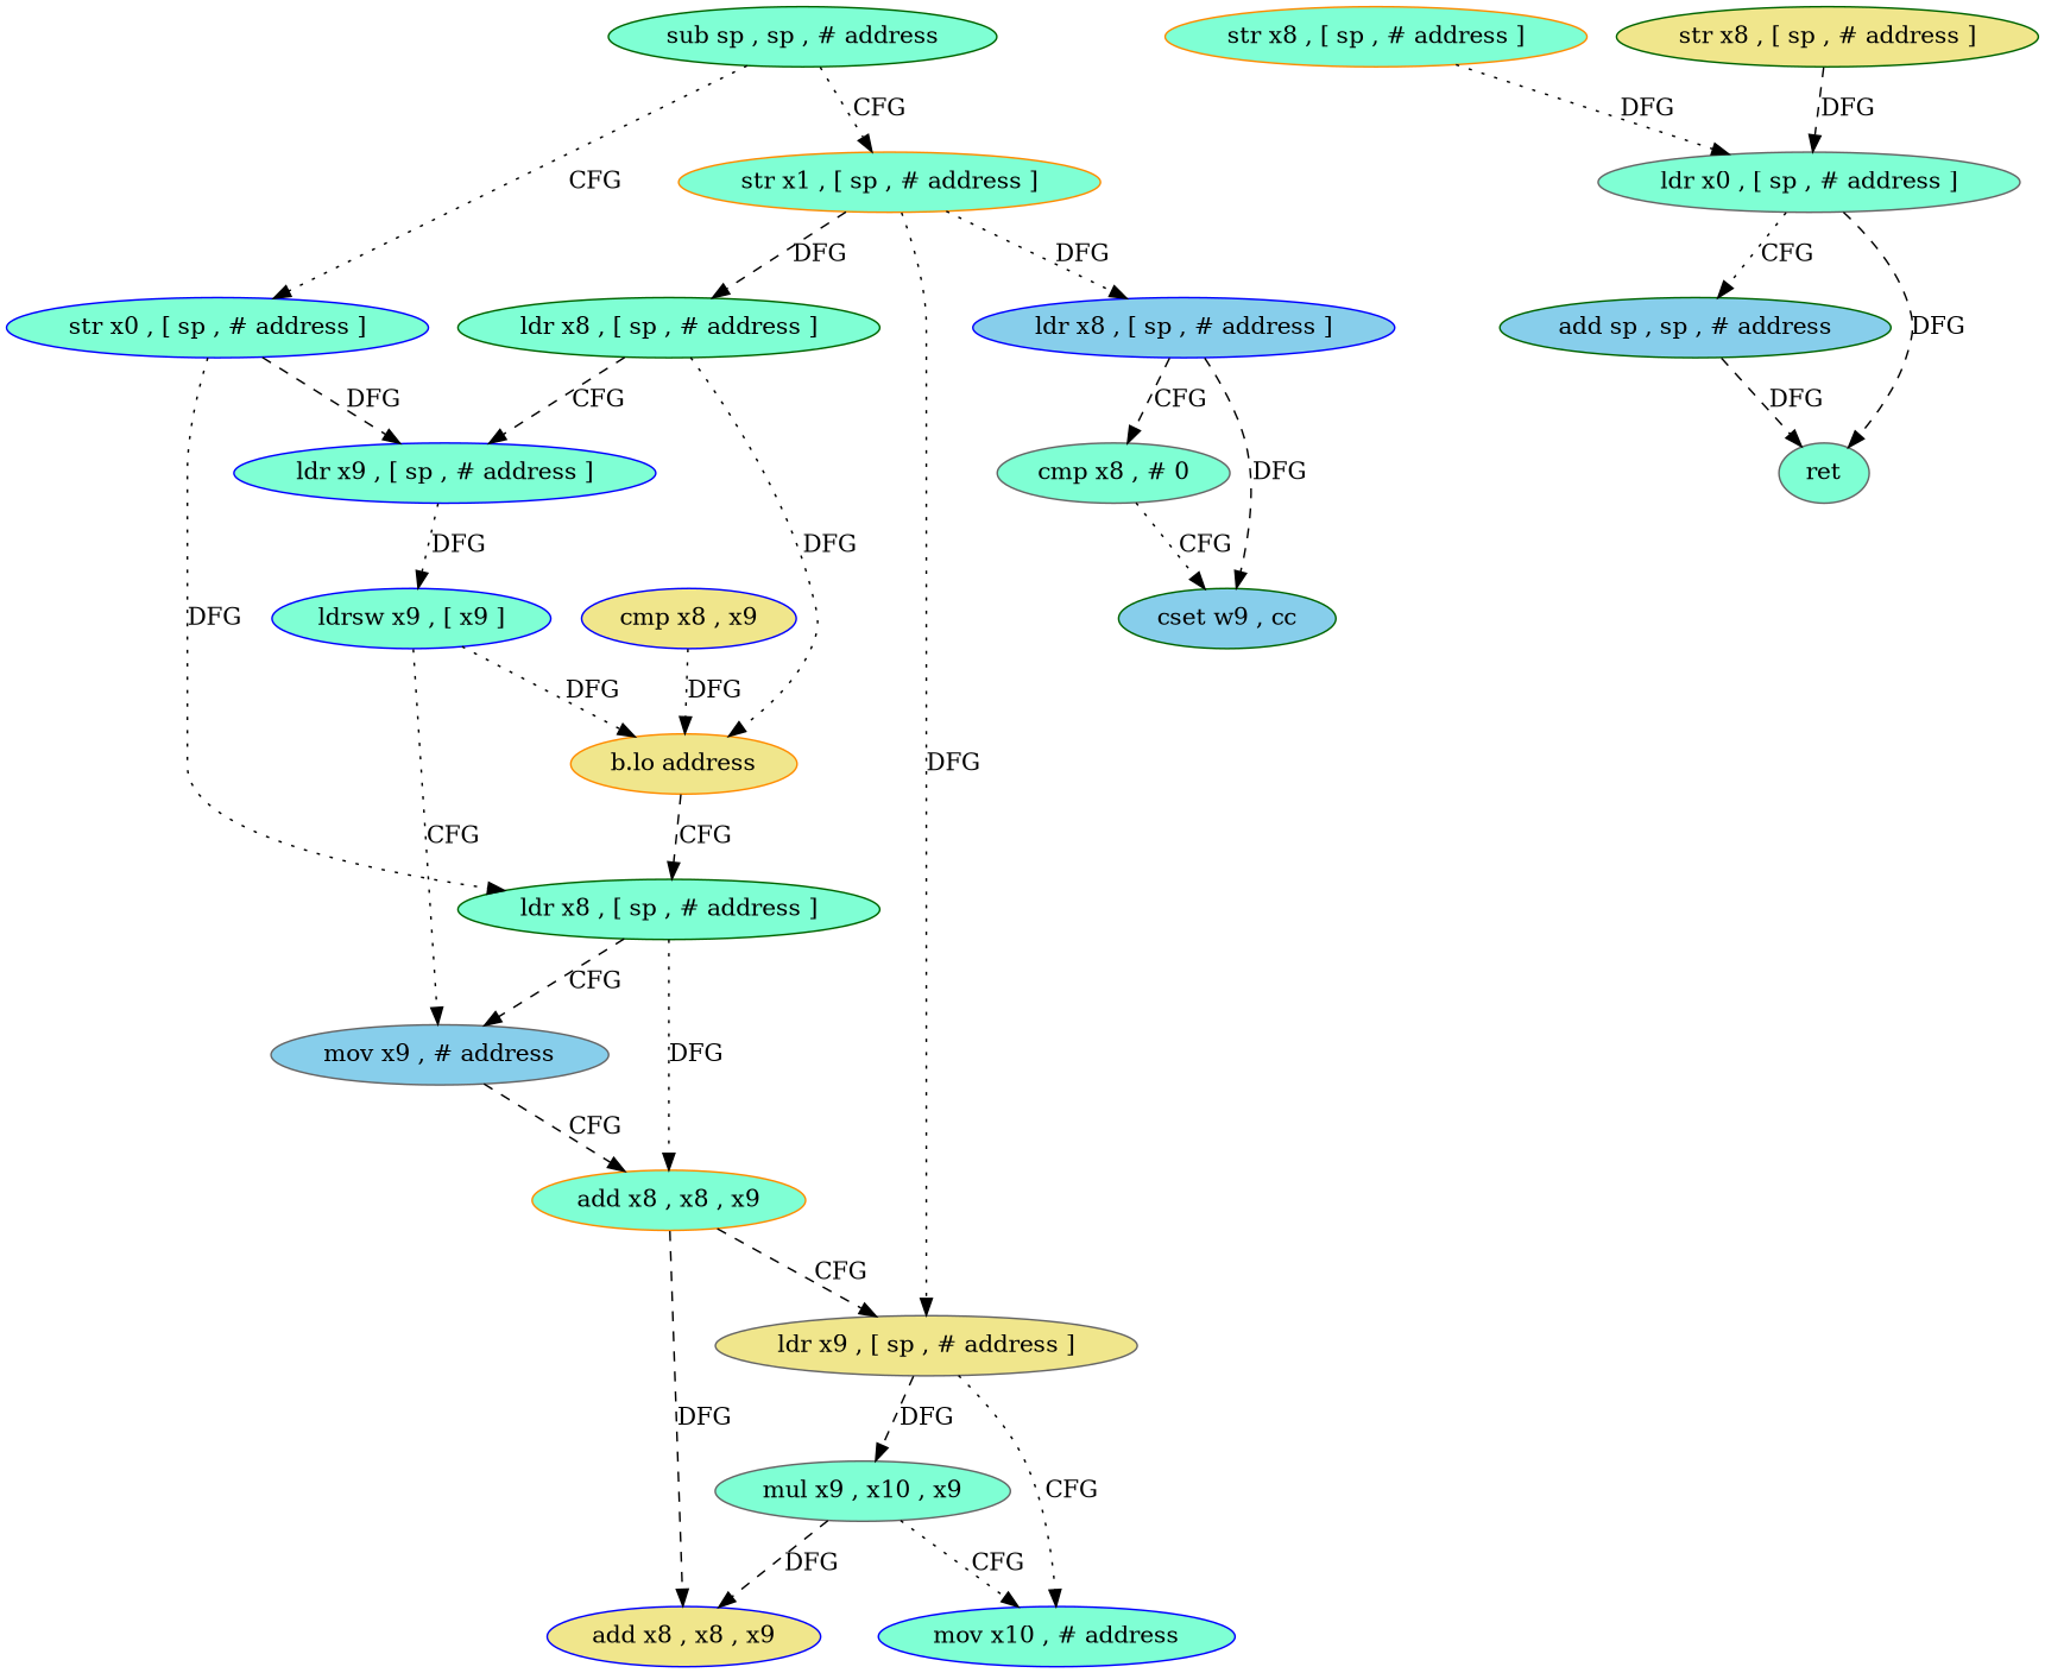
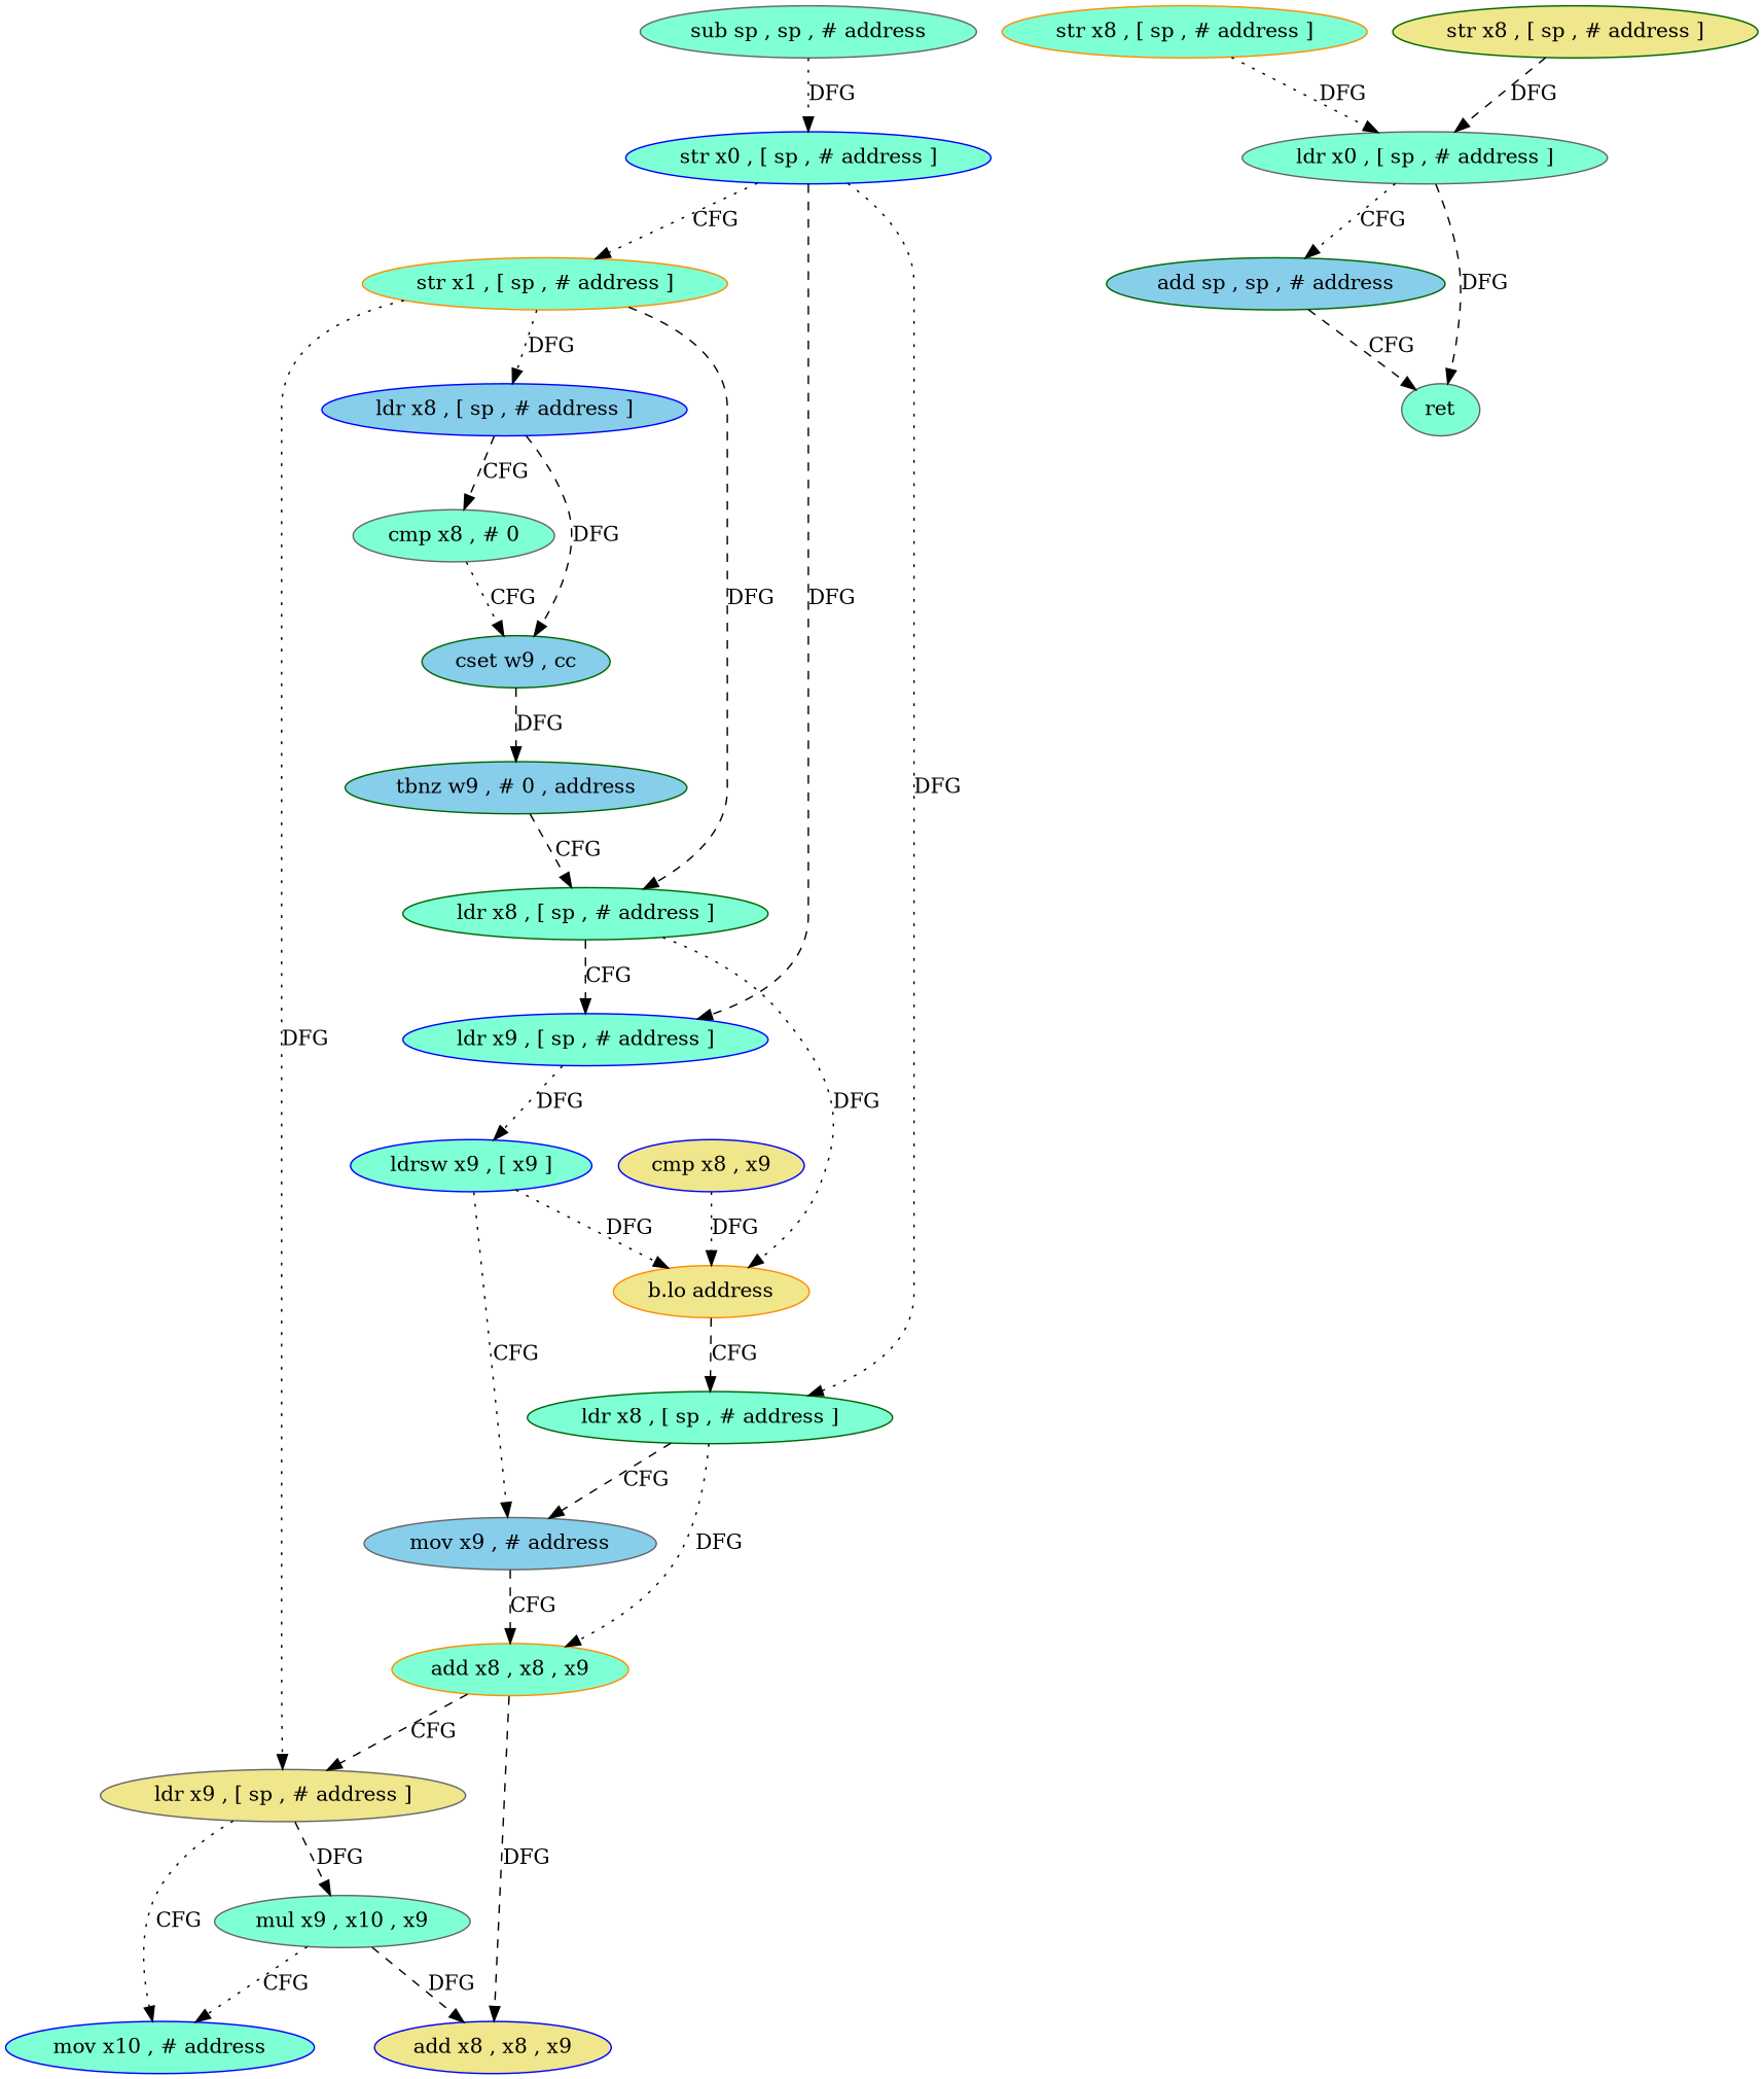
  digraph {
    node [color=darkgreen fillcolor=aquamarine style=filled]
    edge [style=dashed]
-   n1 [label="sub sp , sp , # address"]
+   n1 [color=gray40 label="sub sp , sp , # address"]
    n2 [color=blue label="str x0 , [ sp , # address ]"]
    n3 [color=darkorange label="str x1 , [ sp , # address ]"]
    n4 [color=blue label="ldr x9 , [ sp , # address ]"]
    n5 [label="ldr x8 , [ sp , # address ]"]
    n6 [color=blue fillcolor=skyblue label="ldr x8 , [ sp , # address ]"]
    n7 [label="ldr x8 , [ sp , # address ]"]
    n8 [color=gray40 fillcolor=khaki label="ldr x9 , [ sp , # address ]"]
    n9 [color=blue label="ldrsw x9 , [ x9 ]"]
    n10 [color=gray40 fillcolor=skyblue label="mov x9 , # address"]
    n11 [color=darkorange label="add x8 , x8 , x9"]
    n12 [color=gray40 label="cmp x8 , # 0"]
    n13 [fillcolor=skyblue label="cset w9 , cc"]
    n14 [color=darkorange fillcolor=khaki label="b.lo address"]
    n15 [color=blue label="mov x10 , # address"]
    n16 [color=gray40 label="mul x9 , x10 , x9"]
+   n17 [fillcolor=skyblue label="tbnz w9 , # 0 , address"]
    n18 [color=darkorange label="str x8 , [ sp , # address ]"]
    n19 [color=gray40 label="ldr x0 , [ sp , # address ]"]
    n20 [fillcolor=skyblue label="add sp , sp , # address"]
    n21 [color=gray40 label=ret]
    n22 [color=blue fillcolor=khaki label="cmp x8 , x9"]
    n23 [color=blue fillcolor=khaki label="add x8 , x8 , x9"]
    n24 [fillcolor=khaki label="str x8 , [ sp , # address ]"]
-   n1 -> n2 [label=CFG style=dotted]
-   n1 -> n3 [label=CFG style=dotted]
+   n1 -> n2 [label=DFG style=dotted]
+   n2 -> n3 [label=CFG style=dotted]
    n2 -> n4 [label=DFG]
    n2 -> n5 [label=DFG style=dotted]
    n3 -> n6 [label=DFG style=dotted]
    n3 -> n7 [label=DFG]
    n3 -> n8 [label=DFG style=dotted]
    n4 -> n9 [label=DFG style=dotted]
    n5 -> n10 [label=CFG]
    n5 -> n11 [label=DFG style=dotted]
    n6 -> n12 [label=CFG]
    n6 -> n13 [label=DFG]
    n7 -> n4 [label=CFG]
    n7 -> n14 [label=DFG style=dotted]
    n8 -> n15 [label=CFG style=dotted]
    n8 -> n16 [label=DFG]
    n9 -> n10 [label=CFG style=dotted]
    n9 -> n14 [label=DFG style=dotted]
    n10 -> n11 [label=CFG]
    n11 -> n8 [label=CFG]
    n11 -> n23 [label=DFG]
    n12 -> n13 [label=CFG style=dotted]
+   n13 -> n17 [label=DFG]
    n14 -> n5 [label=CFG]
    n16 -> n15 [label=CFG style=dotted]
    n16 -> n23 [label=DFG]
+   n17 -> n7 [label=CFG]
    n18 -> n19 [label=DFG style=dotted]
    n19 -> n20 [label=CFG style=dotted]
    n19 -> n21 [label=DFG]
-   n20 -> n21 [label=DFG]
+   n20 -> n21 [label=CFG]
    n22 -> n14 [label=DFG style=dotted]
    n24 -> n19 [label=DFG]
  }
